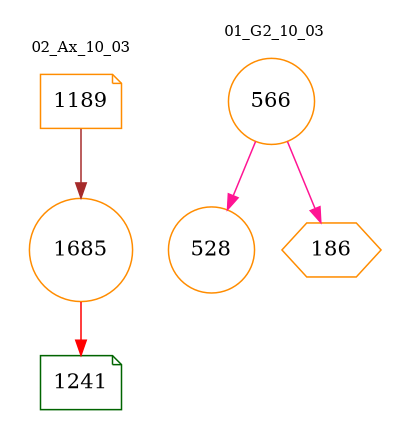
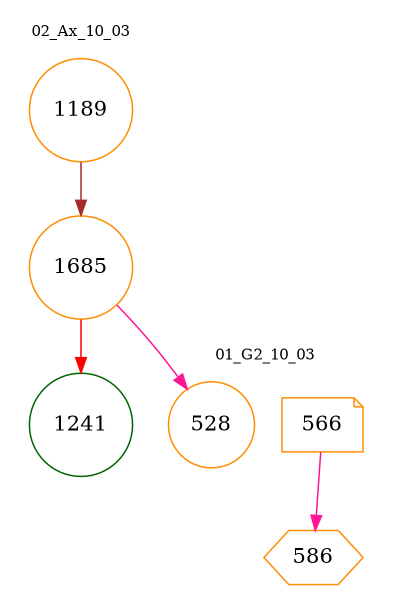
  digraph {
    node [color=darkorange shape=circle]
    edge [color=deeppink]
-   n1 [label=1189 shape=note]
+   n1 [label=1189]
    n2 [label=1685]
-   n3 [color=darkgreen label=1241 shape=note]
-   n4 [label=566]
+   n3 [color=darkgreen label=1241]
+   n4 [label=566 shape=note]
    n5 [label=528]
-   n6 [label=186 shape=hexagon]
+   n6 [label=586 shape=hexagon]
    subgraph cluster_1 {
      color=white
      fontsize=10
      label="02_Ax_10_03"
      n1
      n2
      n3
    }
    subgraph cluster_2 {
      color=white
      fontsize=10
      label="01_G2_10_03"
      n4
      n5
      n6
    }
    n1 -> n2 [color=brown]
    n2 -> n3 [color=red]
-   n4 -> n5
+   n2 -> n5
    n4 -> n6
  }
